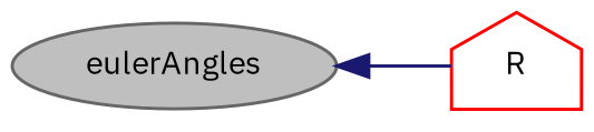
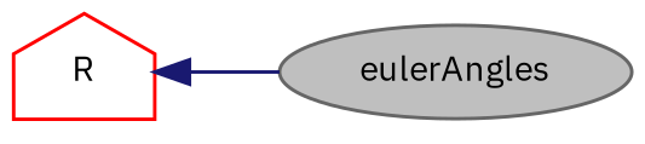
  digraph {
    rankdir=LR
    fontname="IBM Plex Sans"
    node [fontname="IBM Plex Sans" fontsize=10]
    n1 [color=gray40 fillcolor=grey75 fontcolor=black height=0.2 label=eulerAngles shape=ellipse style=filled width=0.4]
    n2 [color=red height=0.2 label=R shape=house width=0.4]
-   n1 -> n2 [color=midnightblue dir=back fontname="IBM Plex Sans" fontsize=10 labelfontname=Helvetica labelfontsize=10 style=solid]
+   n2 -> n1 [color=midnightblue dir=back fontname="IBM Plex Sans" fontsize=10 labelfontname=Helvetica labelfontsize=10 style=solid]
  }
